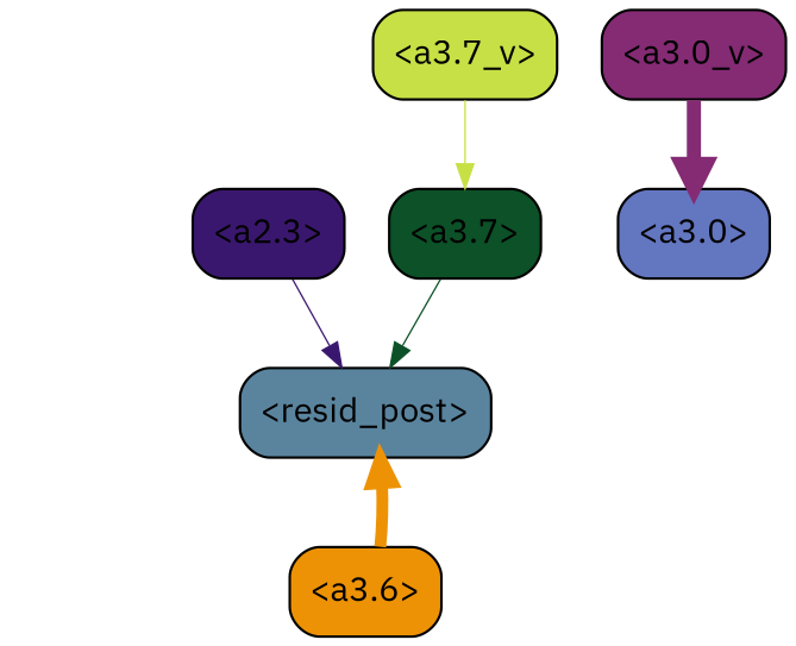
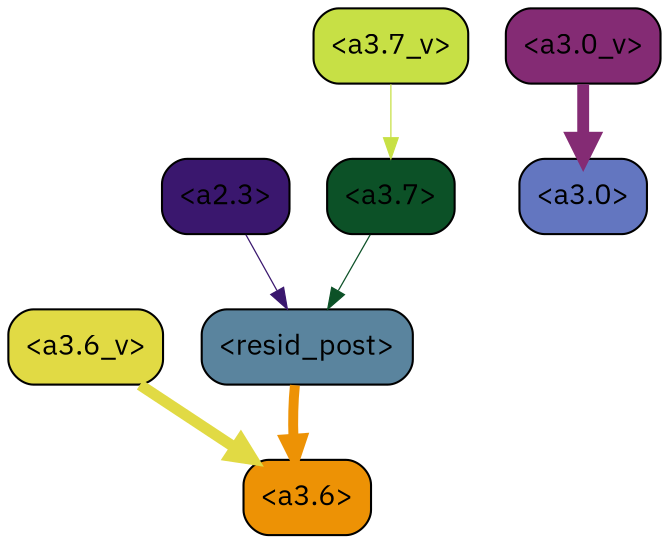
  strict digraph {
    fontname="IBM Plex Sans"
    splines=true
    node [color=black fontname="IBM Plex Sans" shape=box style="filled, rounded"]
    edge [fontname="IBM Plex Sans" penwidth=0.6]
    "<a3.7>" [fillcolor="#0c5127"]
    "<resid_post>" [fillcolor="#5a849e"]
    "<a3.6>" [fillcolor="#ed9205"]
    "<a3.0>" [fillcolor="#6376c0"]
    "<a2.3>" [fillcolor="#3a176e"]
    "<a3.7_v>" [fillcolor="#c7e045"]
+   "<a3.6_v>" [fillcolor="#e1da44"]
    "<a3.0_v>" [fillcolor="#842b74"]
    "<a3.7>" -> "<resid_post>" [color="#0c5127"]
-   "<a3.6>" -> "<resid_post>" [color="#ed9205" penwidth=4.751592040061951]
+   "<resid_post>" -> "<a3.6>" [color="#ed9205" penwidth=4.751592040061951]
    "<a2.3>" -> "<resid_post>" [color="#3a176e"]
    "<a3.7_v>" -> "<a3.7>" [color="#c7e045"]
+   "<a3.6_v>" -> "<a3.6>" [color="#e1da44" penwidth=5.297133803367615]
    "<a3.0_v>" -> "<a3.0>" [color="#842b74" penwidth=5.680712580680847]
  }
